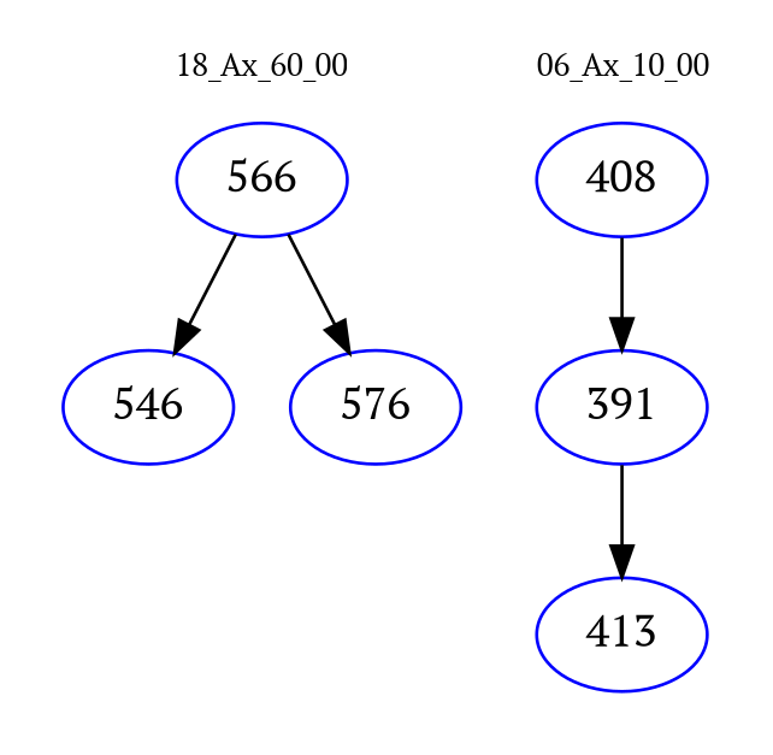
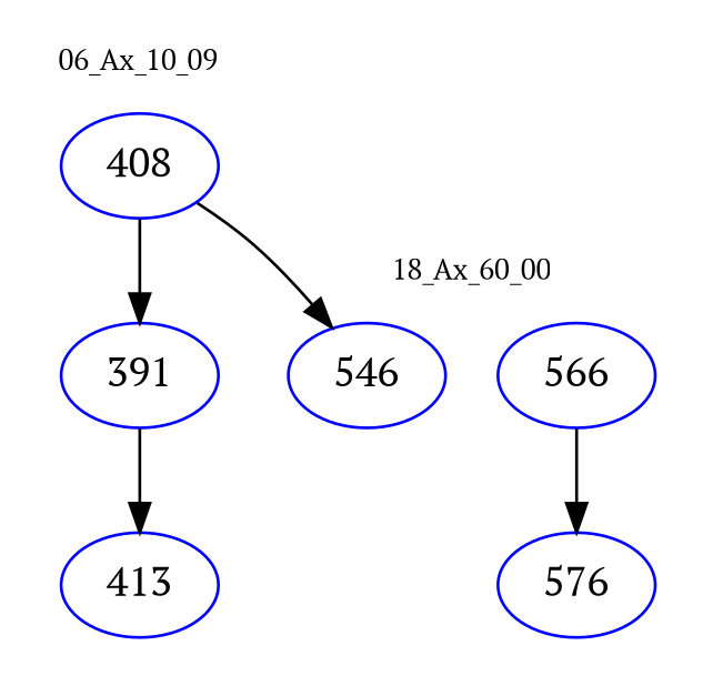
  digraph {
    fontname="PT Serif"
    node [color=blue fontname="PT Serif"]
    edge [color=black fontname="PT Serif"]
    n1 [label=566]
    n2 [label=546]
    n3 [label=576]
    n4 [label=408]
    n5 [label=391]
    n6 [label=413]
    subgraph cluster_1 {
      color=white
      fontsize=10
      label="18_Ax_60_00"
      n1
      n2
      n3
    }
    subgraph cluster_2 {
      color=white
      fontsize=10
-     label="06_Ax_10_00"
+     label="06_Ax_10_09"
      n4
      n5
      n6
    }
-   n1 -> n2
+   n4 -> n2
    n1 -> n3
    n4 -> n5
    n5 -> n6
  }
